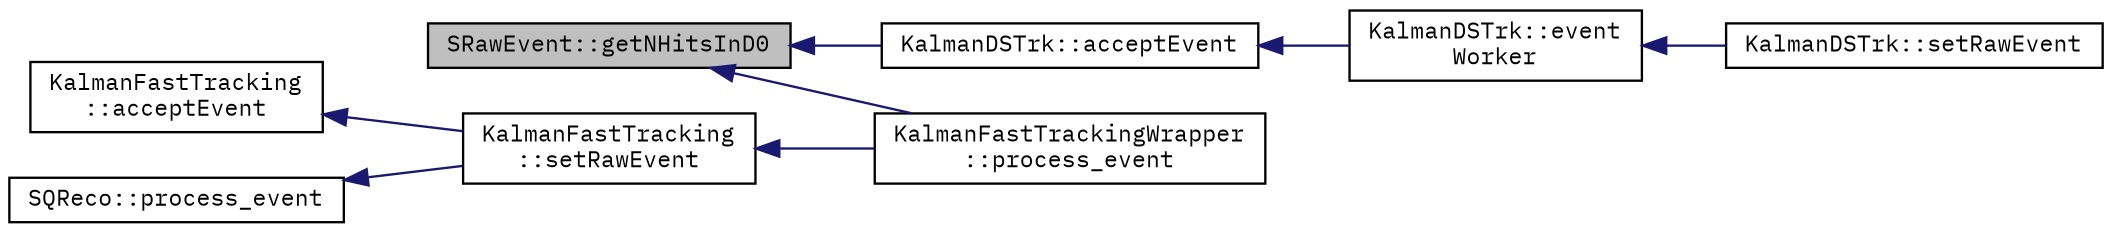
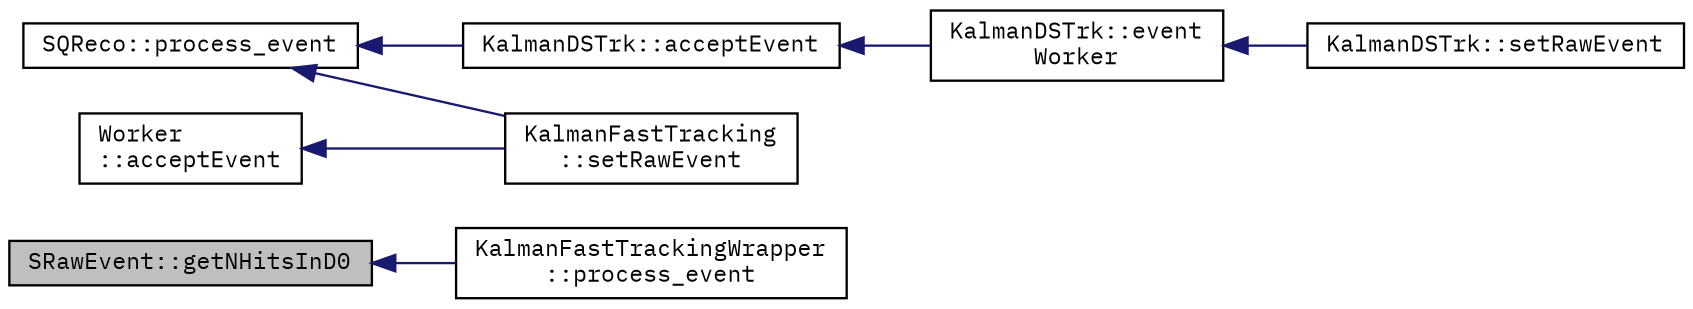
  digraph {
    fontname="IBM Plex Mono"
    rankdir=LR
    node [color=black fontname="IBM Plex Mono" fontsize=10 shape=record]
    edge [color=midnightblue dir=back fontname="IBM Plex Mono" fontsize=10 labelfontname=FreeSans labelfontsize=10 style=solid]
    n1 [fillcolor=grey75 fontcolor=black height=0.2 label="SRawEvent::getNHitsInD0" style=filled width=0.4]
    n2 [height=0.2 label="KalmanDSTrk::acceptEvent" width=0.4]
    n3 [height=0.2 label="KalmanFastTrackingWrapper\l::process_event" width=0.4]
-   n4 [height=0.2 label="KalmanFastTracking\l::acceptEvent" width=0.4]
+   n4 [height=0.2 label="Worker\l::acceptEvent" width=0.4]
    n5 [height=0.2 label="KalmanFastTracking\l::setRawEvent" width=0.4]
    n6 [height=0.2 label="KalmanDSTrk::event\lWorker" width=0.4]
    n7 [height=0.2 label="SQReco::process_event" width=0.4]
    n8 [height=0.2 label="KalmanDSTrk::setRawEvent" width=0.4]
-   n1 -> n2
+   n7 -> n2
    n1 -> n3
    n2 -> n6
    n4 -> n5
-   n5 -> n3
    n6 -> n8
    n7 -> n5
  }
